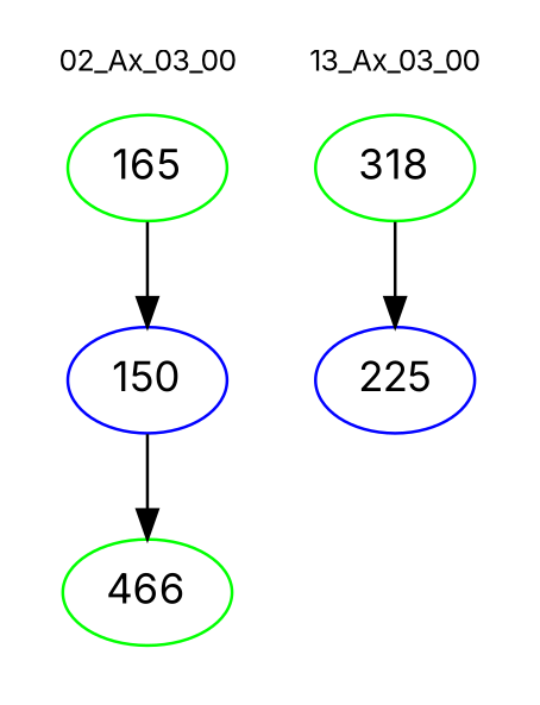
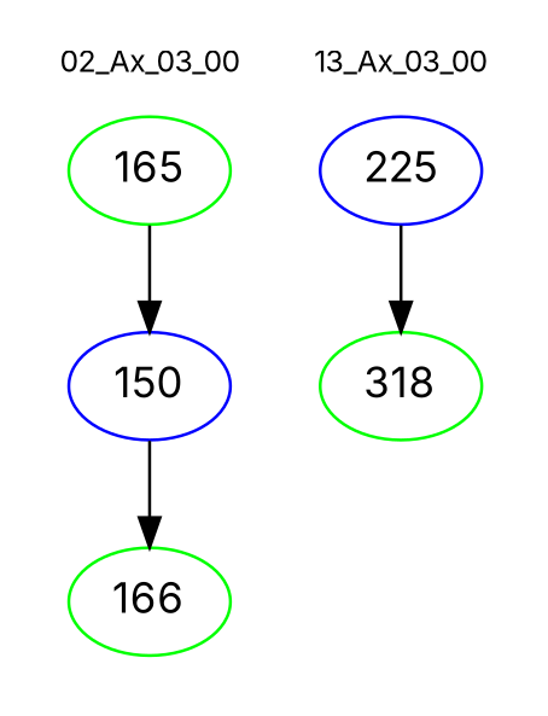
  digraph {
    fontname=Inter
    node [color=green fontname=Inter]
    edge [color=black fontname=Inter]
    n1 [label=165]
    n2 [color=blue label=150]
-   n3 [label=466]
+   n3 [label=166]
    n4 [color=blue label=225]
    n5 [label=318]
    subgraph cluster_1 {
      color=white
      fontsize=10
      label="02_Ax_03_00"
      n1
      n2
      n3
    }
    subgraph cluster_2 {
      color=white
      fontsize=10
      label="13_Ax_03_00"
      n4
      n5
    }
    n1 -> n2
    n2 -> n3
-   n5 -> n4
+   n4 -> n5
  }
